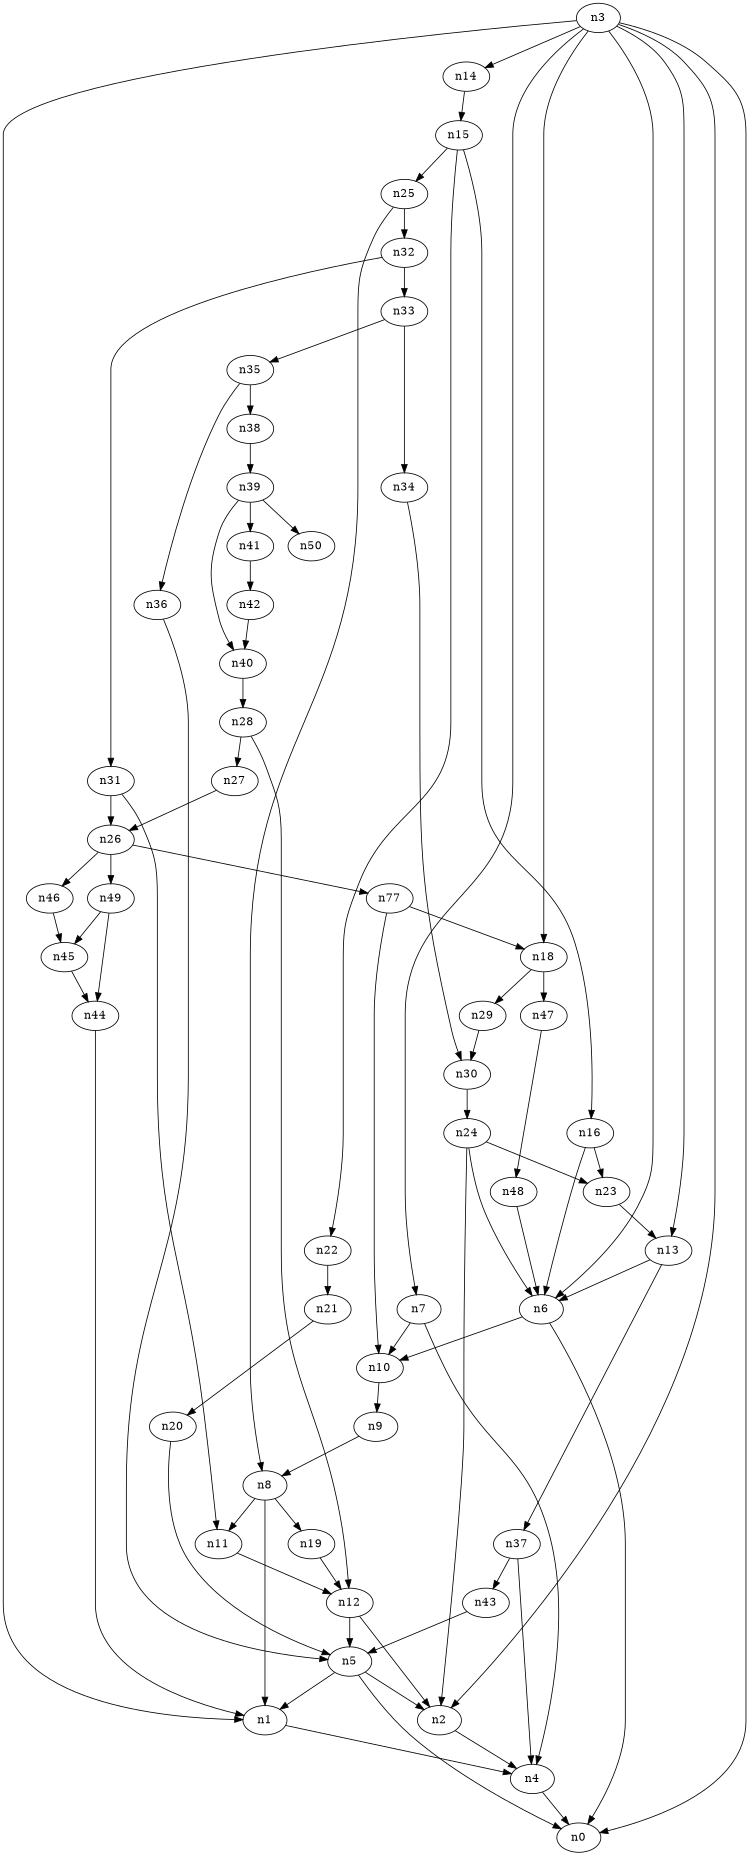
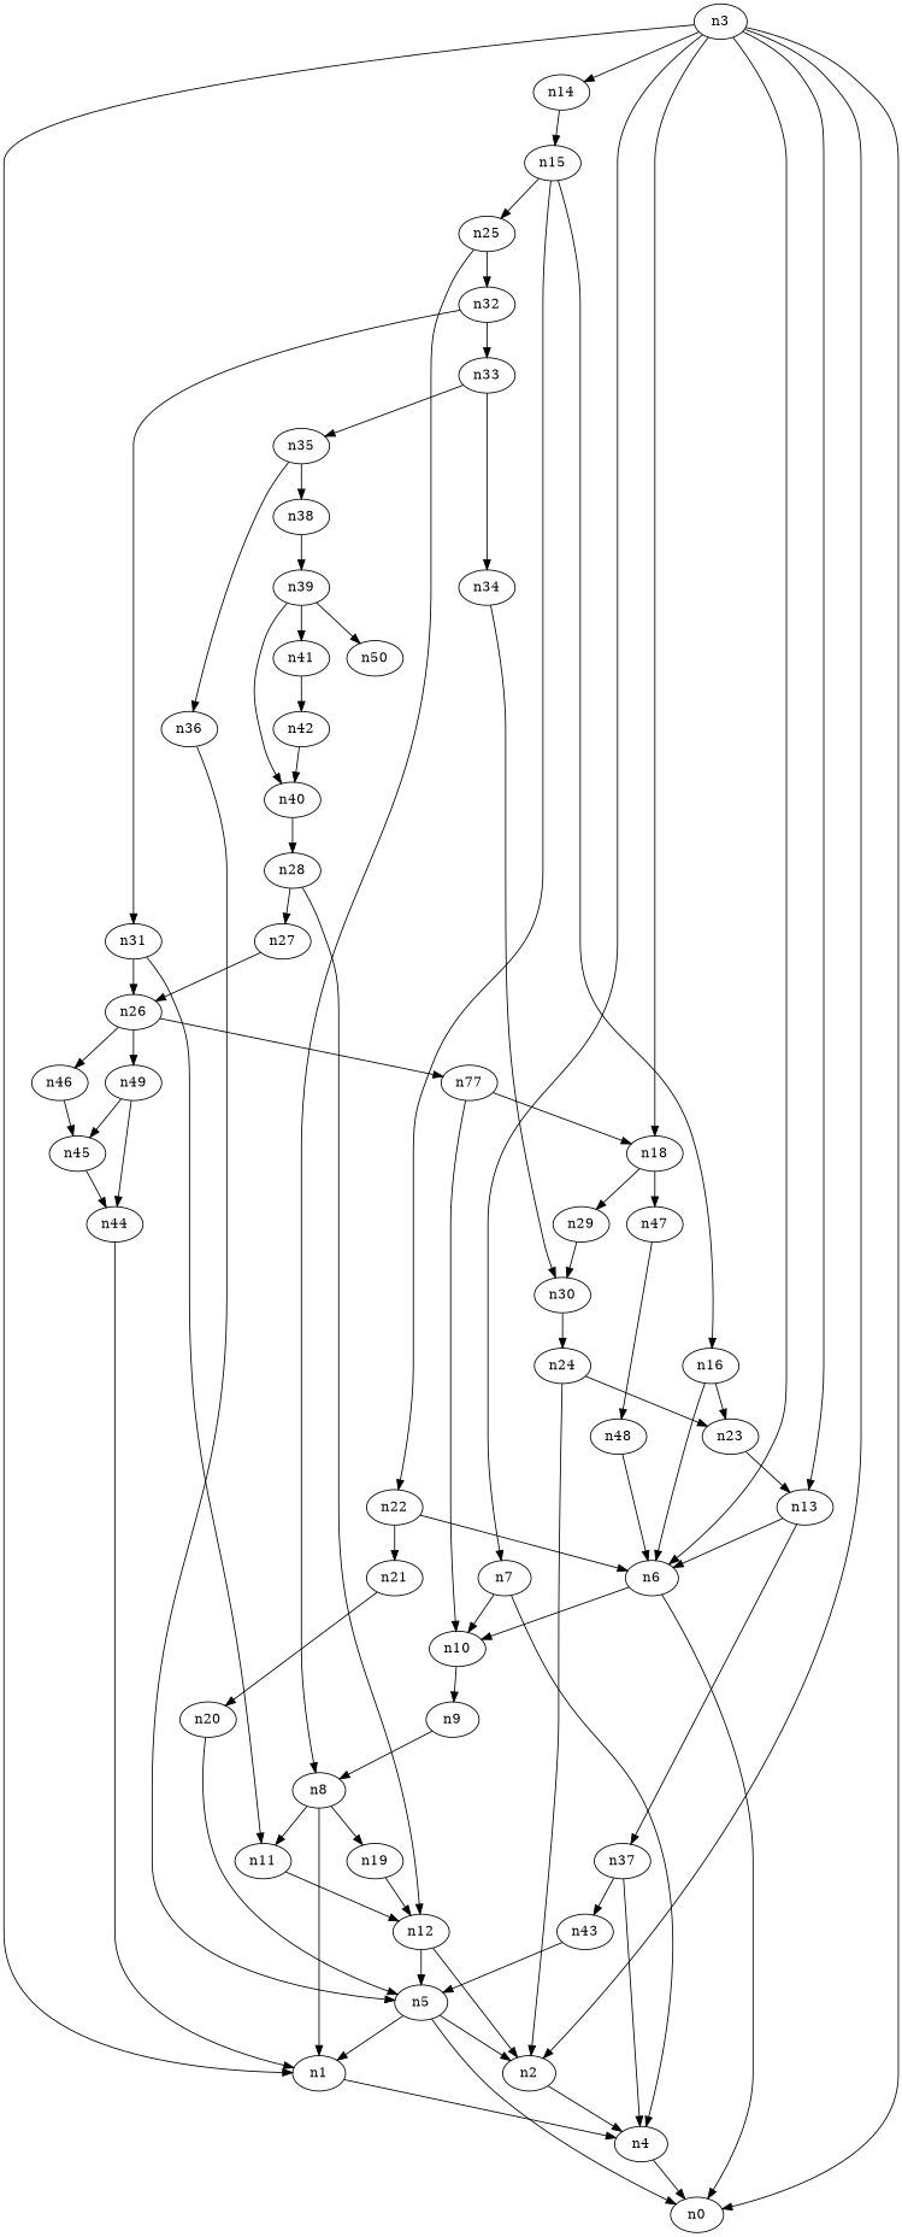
  digraph {
    n1
    n4
    n0
    n2
    n3
    n6
    n7
    n13
    n14
    n18
    n10
    n37
    n15
    n29
    n47
    n9
    n43
    n16
    n22
    n25
    n30
    n48
    n5
    n8
    n11
    n19
    n12
    n23
    n21
    n32
    n20
    n31
    n33
    n17 [label=n77]
    n24
    n26
    n34
    n35
    n46
    n49
    n45
    n44
    n27
    n28
    n36
    n38
    n39
    n40
    n41
    n50
    n42
    n1 -> n4
    n4 -> n0
    n2 -> n4
    n3 -> n1
    n3 -> n0
    n3 -> n2
    n3 -> n6
    n3 -> n7
    n3 -> n13
    n3 -> n14
    n3 -> n18
    n6 -> n0
    n6 -> n10
    n7 -> n4
    n7 -> n10
    n13 -> n6
    n13 -> n37
    n14 -> n15
    n18 -> n29
    n18 -> n47
    n10 -> n9
    n37 -> n4
    n37 -> n43
    n15 -> n16
    n15 -> n22
    n15 -> n25
    n29 -> n30
    n47 -> n48
    n9 -> n8
    n43 -> n5
    n16 -> n6
    n16 -> n23
-   n24 -> n6
+   n22 -> n6
    n22 -> n21
    n25 -> n8
    n25 -> n32
    n30 -> n24
    n48 -> n6
    n5 -> n1
    n5 -> n0
    n5 -> n2
    n8 -> n1
    n8 -> n11
    n8 -> n19
    n11 -> n12
    n19 -> n12
    n12 -> n2
    n12 -> n5
    n23 -> n13
    n21 -> n20
    n32 -> n31
    n32 -> n33
    n20 -> n5
    n31 -> n11
    n31 -> n26
    n33 -> n34
    n33 -> n35
    n17 -> n18
    n17 -> n10
    n24 -> n2
    n24 -> n23
    n26 -> n17
    n26 -> n46
    n26 -> n49
    n34 -> n30
    n35 -> n36
    n35 -> n38
    n46 -> n45
    n49 -> n45
    n49 -> n44
    n45 -> n44
    n44 -> n1
    n27 -> n26
    n28 -> n12
    n28 -> n27
    n36 -> n5
    n38 -> n39
    n39 -> n40
    n39 -> n41
    n39 -> n50
    n40 -> n28
    n41 -> n42
    n42 -> n40
  }
